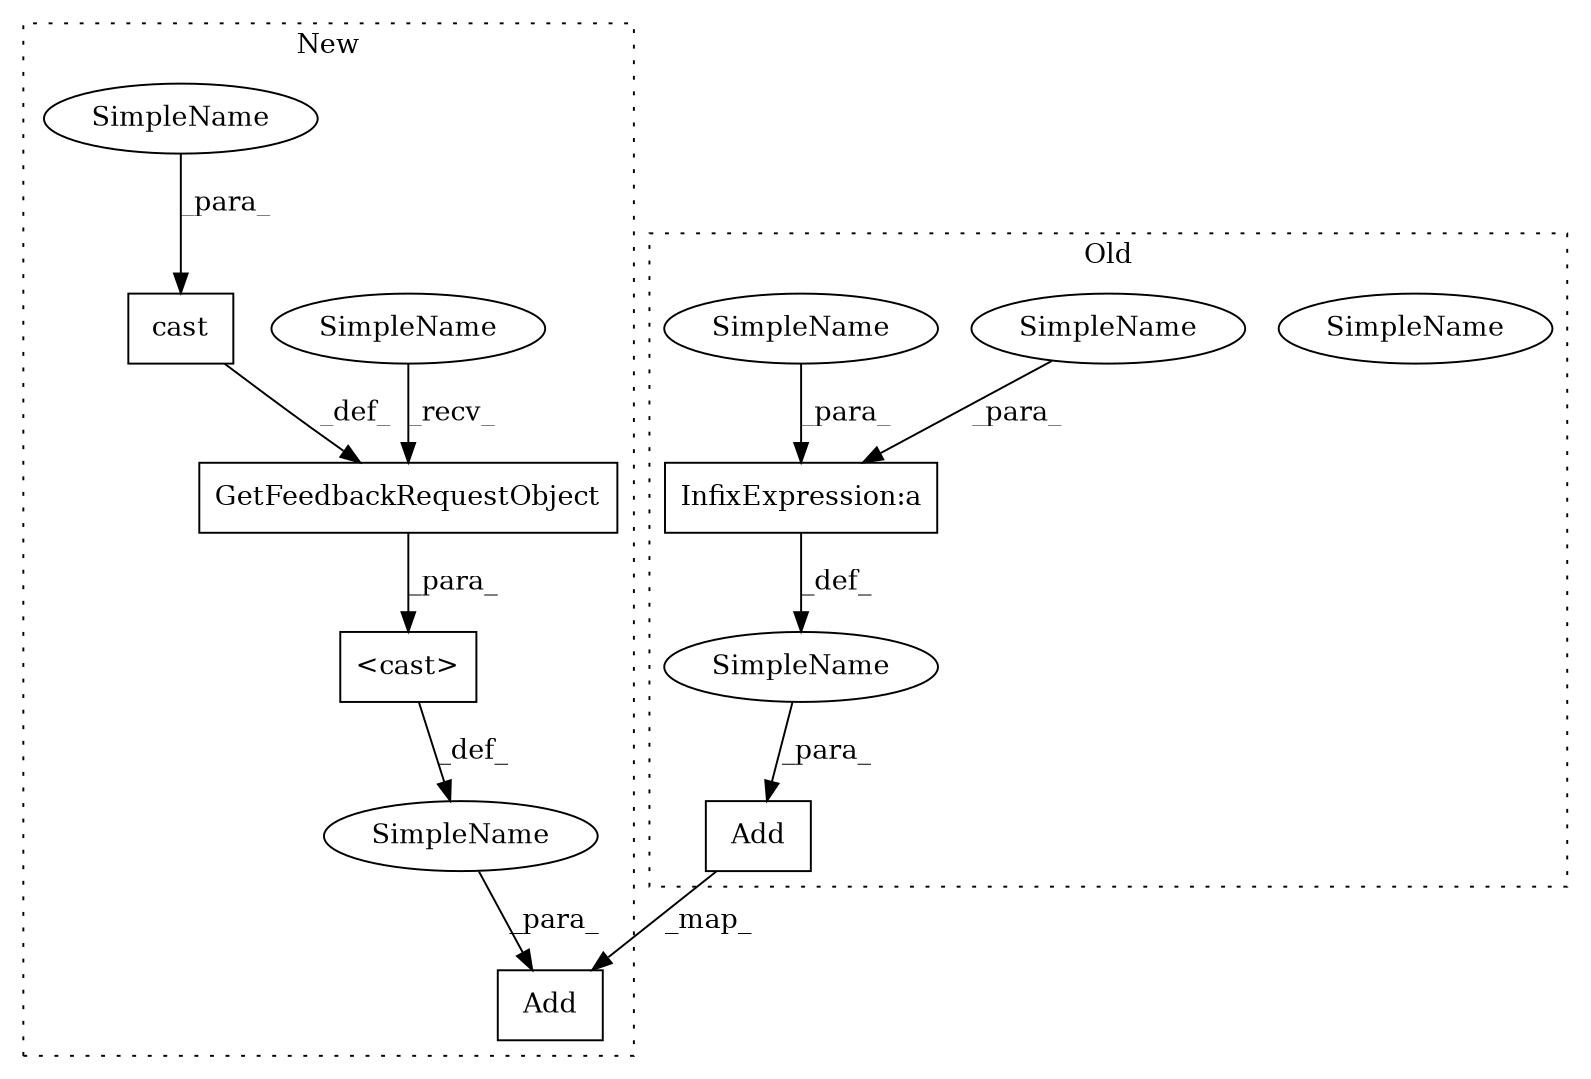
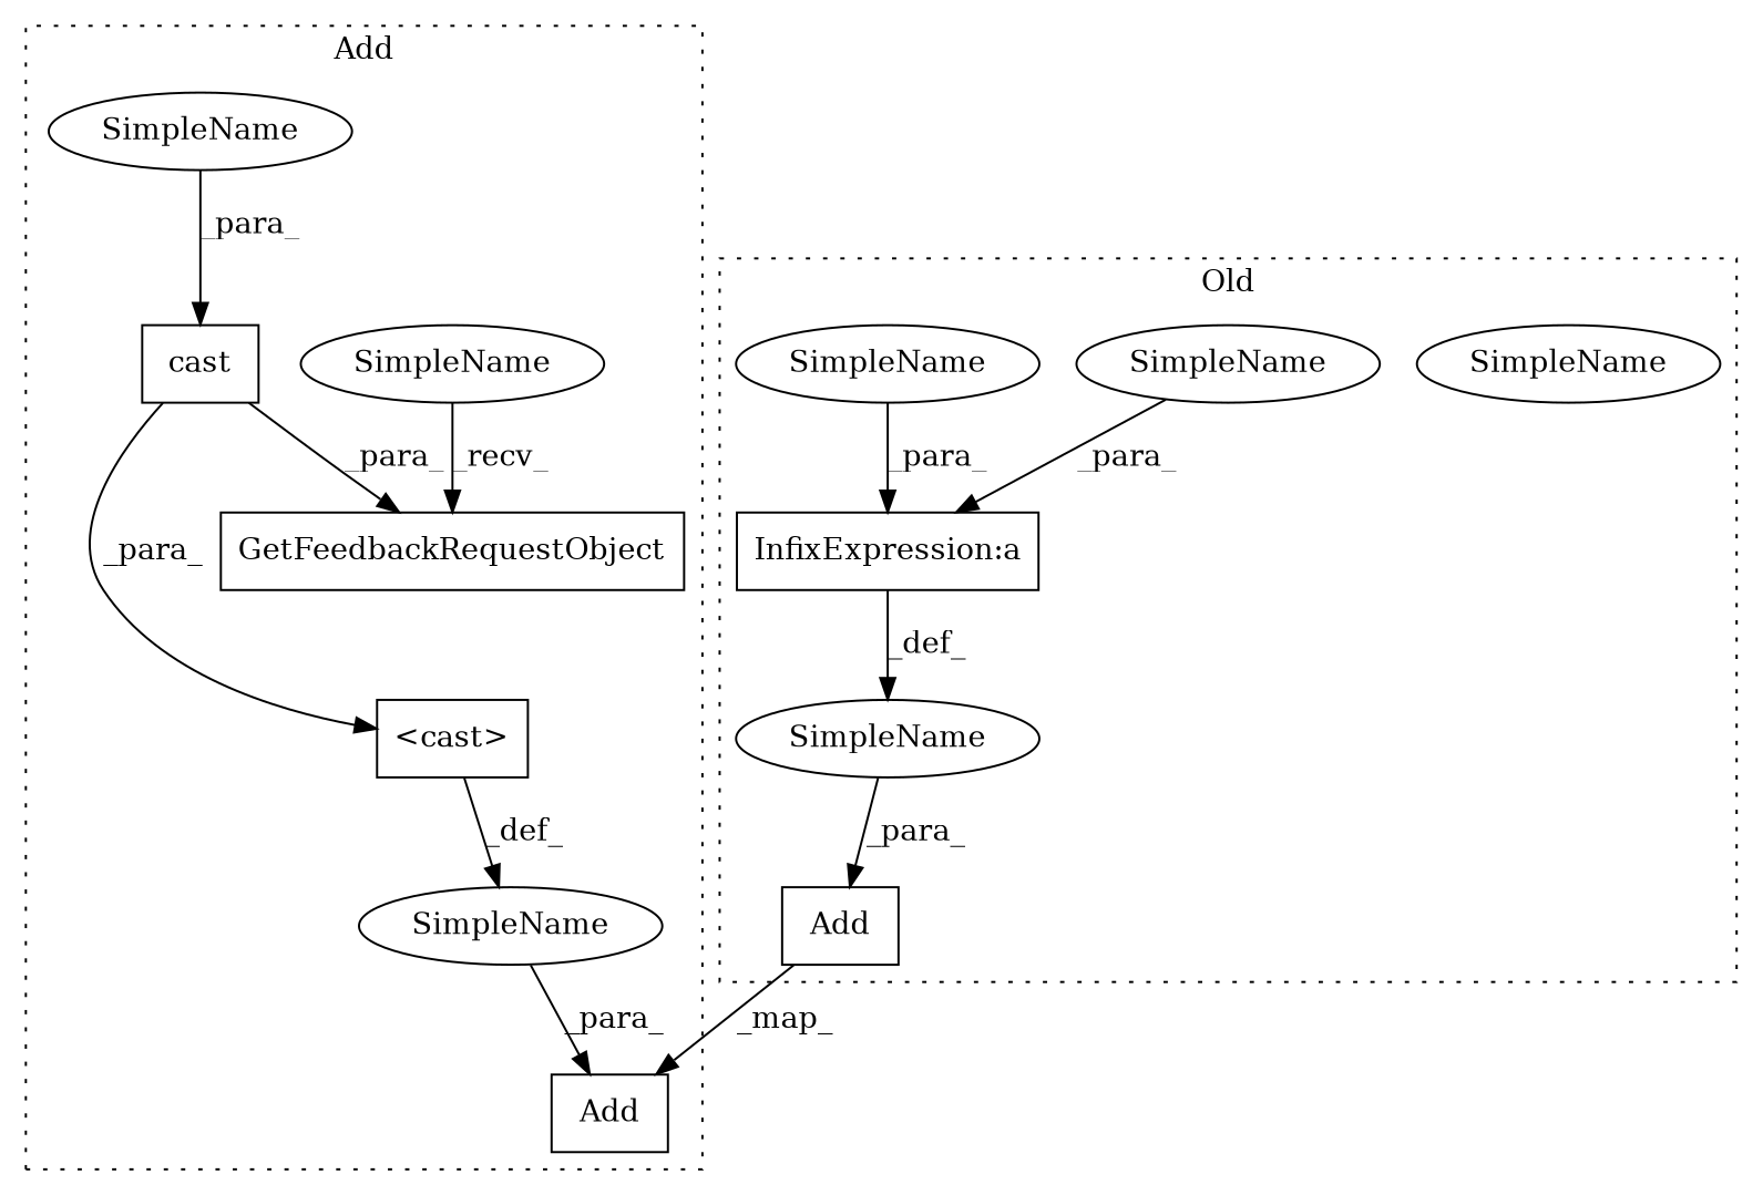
  digraph {
    node [a=42 l=0 s=-1 shape=ellipse]
    n1 [a=32 l="4,1" label=Add s="34063,34074" shape=box]
    n2 [l=7 label=SimpleName s=33721]
    n3 [a=27 label="InfixExpression:a" shape=box]
    n4 [label=SimpleName]
    n5 [label=SimpleName]
    n6 [label=SimpleName]
    n7 [a=32 l="4,1" label=Add s="34059,34070" shape=box]
    n8 [l=7 label=SimpleName s=33746]
    n9 [a=32 l="25,1" label=GetFeedbackRequestObject s="33783,33836" shape=box]
    n10 [a=11 l=22 label="<cast>" s=33756 shape=box]
    n11 [a=32 l="33816,1" label=cast s="-1,33835" shape=box]
    n12 [l=4 label=SimpleName s=33778]
    n13 [l=20 label=SimpleName s=33815]
    subgraph cluster_1 {
      label=Old
      style=dotted
      n1
      n2
      n3
      n4
      n5
      n6
    }
    subgraph cluster_2 {
-     label=New
+     label=Add
      style=dotted
      n7
      n8
      n9
      n10
      n11
      n12
      n13
    }
    n1 -> n7 [label=_map_]
    n2 -> n1 [label=_para_]
    n3 -> n2 [label=_def_]
    n5 -> n3 [label=_para_]
    n6 -> n3 [label=_para_]
    n8 -> n7 [label=_para_]
-   n9 -> n10 [label=_para_]
+   n11 -> n10 [label=_para_]
    n10 -> n8 [label=_def_]
-   n11 -> n9 [label=_def_]
+   n11 -> n9 [label=_para_]
    n12 -> n9 [label=_recv_]
    n13 -> n11 [label=_para_]
  }
